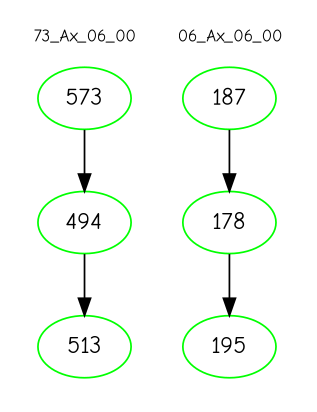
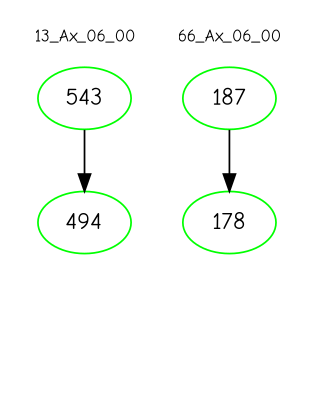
  digraph {
    fontname="Comic Neue"
    node [color=green fontname="Comic Neue"]
    edge [color=black fontname="Comic Neue"]
-   n1 [label=573]
+   n1 [label=543]
    n2 [label=494]
-   n3 [label=513]
    n4 [label=187]
    n5 [label=178]
-   n6 [label=195]
    subgraph cluster_1 {
      color=white
      fontsize=10
-     label="73_Ax_06_00"
+     label="13_Ax_06_00"
      n1
      n2
-     n3
    }
    subgraph cluster_2 {
      color=white
      fontsize=10
-     label="06_Ax_06_00"
+     label="66_Ax_06_00"
      n4
      n5
-     n6
    }
    n1 -> n2
-   n2 -> n3
    n4 -> n5
-   n5 -> n6
  }
